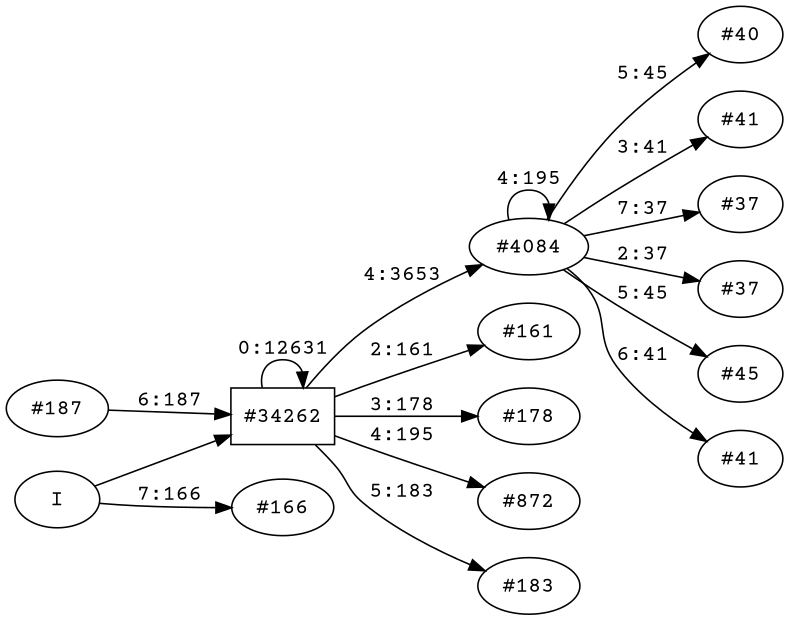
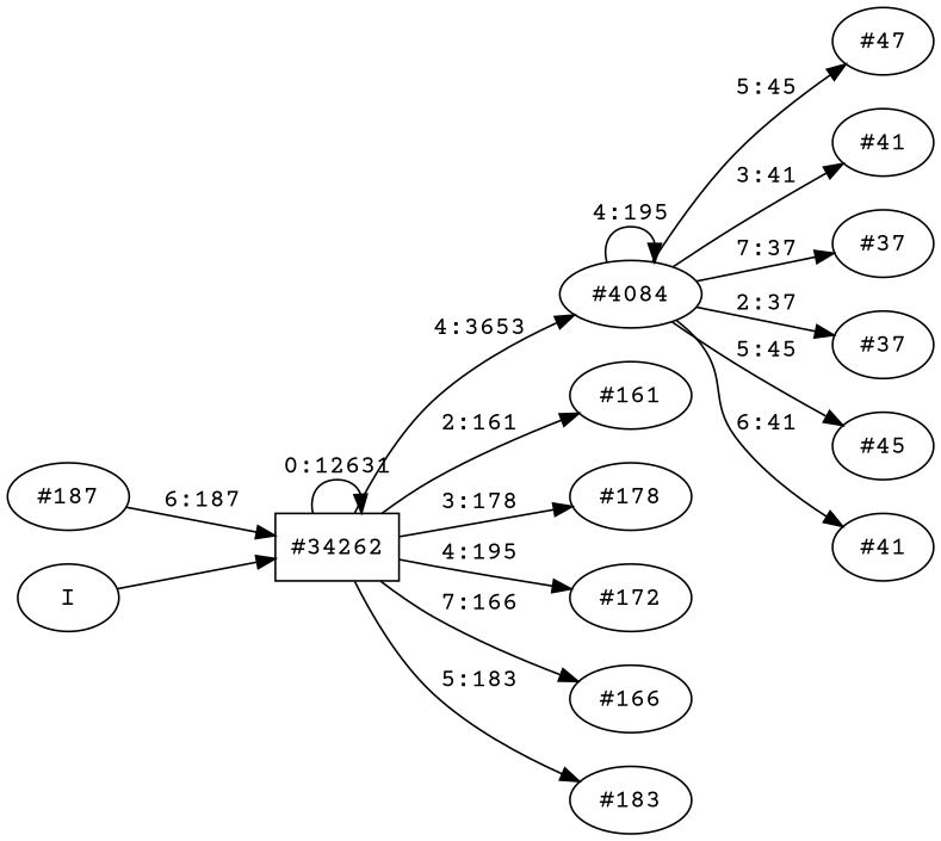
  digraph {
    fontname="Courier Prime"
    rankdir=LR
    node [fontname="Courier Prime"]
    edge [fontname="Courier Prime"]
    n1 [label="#34262" shape=box]
    n2 [label="#4084"]
    n3 [label="#161"]
    n4 [label="#178"]
-   n5 [label="#872"]
+   n5 [label="#172"]
    n6 [label="#166"]
    n7 [label="#183"]
-   n8 [label="#40"]
+   n8 [label="#47"]
    n9 [label="#41"]
    n10 [label="#37"]
    n11 [label="#37"]
    n12 [label="#45"]
    n13 [label="#41"]
    n14 [label="#187"]
    I
    n1 -> n1 [label="0:12631"]
    n1 -> n2 [label="4:3653"]
    n1 -> n3 [label="2:161"]
    n1 -> n4 [label="3:178"]
    n1 -> n5 [label="4:195"]
-   I -> n6 [label="7:166"]
+   n1 -> n6 [label="7:166"]
    n1 -> n7 [label="5:183"]
    n2 -> n2 [label="4:195"]
    n2 -> n8 [label="5:45"]
    n2 -> n9 [label="3:41"]
    n2 -> n10 [label="7:37"]
    n2 -> n11 [label="2:37"]
    n2 -> n12 [label="5:45"]
    n2 -> n13 [label="6:41"]
    n14 -> n1 [label="6:187"]
    I -> n1
  }
